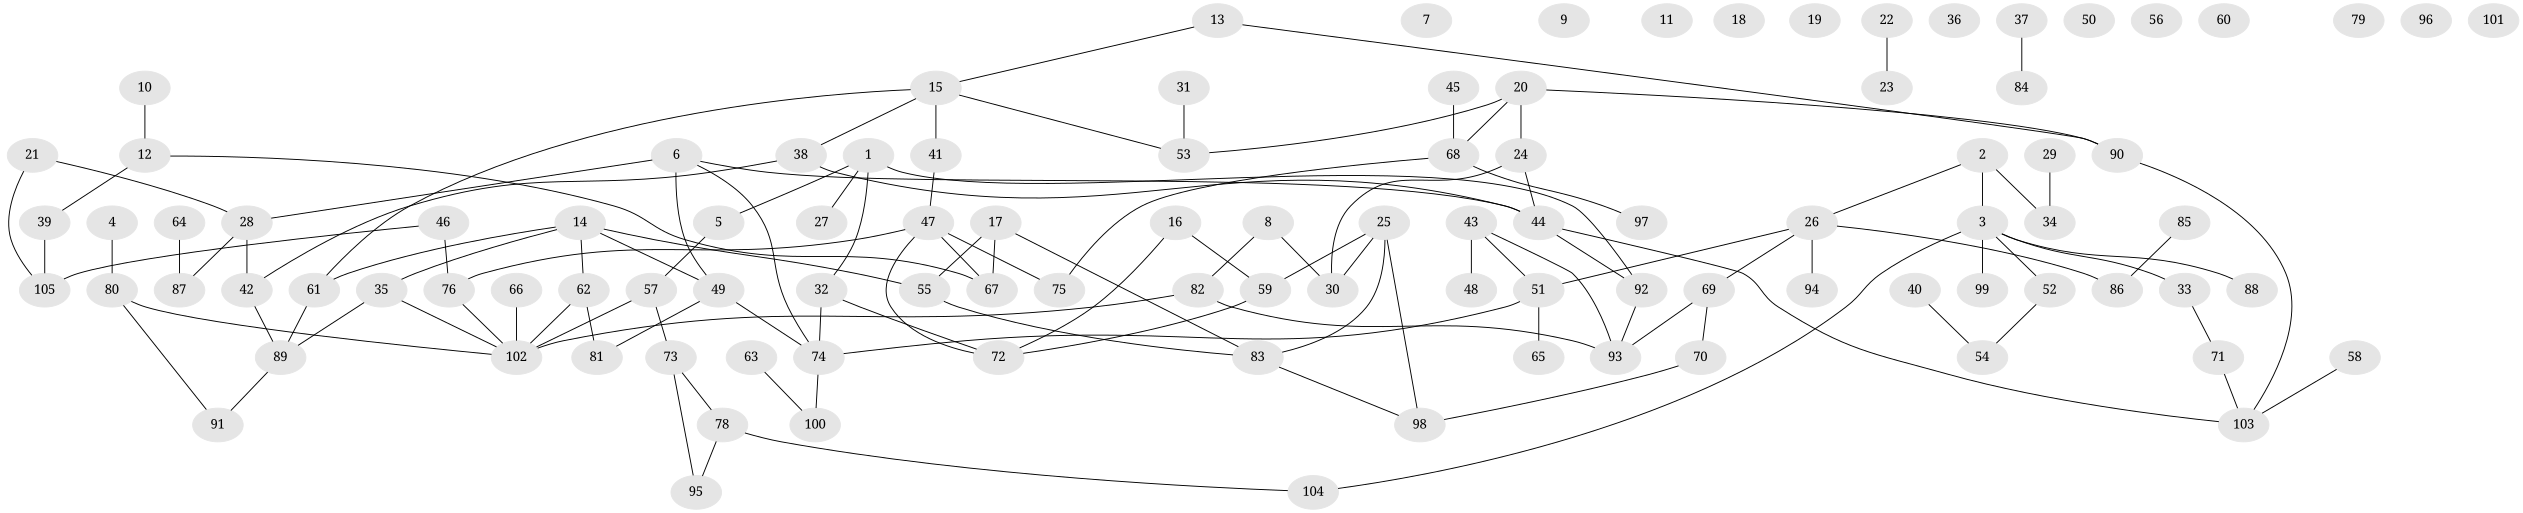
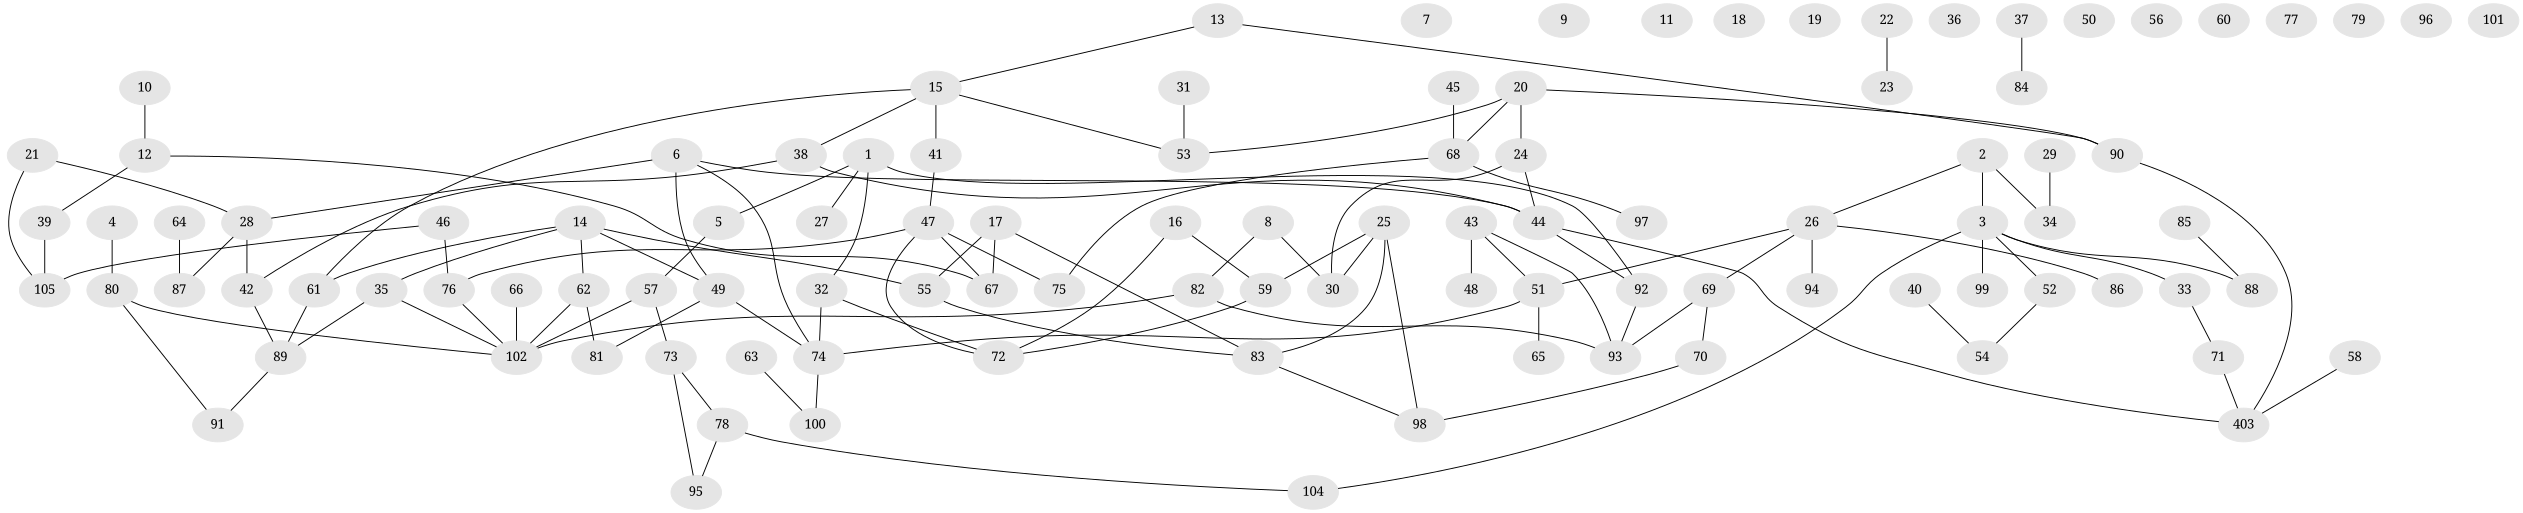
  graph {
    fontname="Noto Serif"
    node [color=gray90 fontname="Noto Serif" style=filled]
    edge [fontname="Noto Serif"]
    1
    5
    27
    32
    92
    57
    74
    72
    93
    2
    3
    26
    34
    33
    52
    88
    99
    104
    51
    69
    86
    94
    71
    54
    4
    80
    102
    91
    73
    6
    28
    44
    49
    42
    87
-   103
+   103 [label=403]
    81
    100
    7
    8
    30
    82
    9
    10
    12
    39
    67
    11
    105
    13
    15
    90
    61
    38
    41
    53
    14
    35
    55
    62
    89
    83
    47
    16
    59
    17
    18
    19
    20
    24
    68
    75
    97
    21
    22
    23
    25
    98
    65
    70
    29
    31
    36
    37
    84
    40
    76
    43
    48
    45
    46
    50
    56
    78
    95
    58
    60
    63
    64
    66
+   77
    79
    85
    96
    101
    1 -- 5
    1 -- 27
    1 -- 32
    1 -- 92
    5 -- 57
    32 -- 74
    32 -- 72
    92 -- 93
    57 -- 102
    57 -- 73
    74 -- 100
    2 -- 3
    2 -- 26
    2 -- 34
    3 -- 33
    3 -- 52
    3 -- 88
    3 -- 99
    3 -- 104
    26 -- 51
    26 -- 69
    26 -- 86
    26 -- 94
    33 -- 71
    52 -- 54
    51 -- 74
    51 -- 65
    69 -- 93
    69 -- 70
    71 -- 103
    4 -- 80
    80 -- 102
    80 -- 91
    73 -- 78
    73 -- 95
    6 -- 74
    6 -- 28
    6 -- 44
    6 -- 49
    28 -- 42
    28 -- 87
    44 -- 92
    44 -- 103
    49 -- 74
    49 -- 81
    42 -- 89
    8 -- 30
    8 -- 82
    82 -- 93
    82 -- 102
    10 -- 12
    12 -- 39
    12 -- 67
    39 -- 105
    13 -- 15
    13 -- 90
    15 -- 61
    15 -- 38
    15 -- 41
    15 -- 53
    90 -- 103
    61 -- 89
    38 -- 44
    38 -- 42
    41 -- 47
    14 -- 49
    14 -- 61
    14 -- 35
    14 -- 55
    14 -- 62
    35 -- 102
    35 -- 89
    55 -- 83
    62 -- 102
    62 -- 81
    89 -- 91
    83 -- 98
    47 -- 72
    47 -- 67
    47 -- 75
    47 -- 76
    16 -- 72
    16 -- 59
    59 -- 72
    17 -- 67
    17 -- 55
    17 -- 83
    20 -- 90
    20 -- 53
    20 -- 24
    20 -- 68
    24 -- 44
    24 -- 30
    68 -- 75
    68 -- 97
    21 -- 28
    21 -- 105
    22 -- 23
    25 -- 30
    25 -- 83
    25 -- 59
    25 -- 98
    70 -- 98
    29 -- 34
    31 -- 53
    37 -- 84
    40 -- 54
    76 -- 102
    43 -- 93
    43 -- 51
    43 -- 48
    45 -- 68
    46 -- 105
    46 -- 76
    78 -- 104
    78 -- 95
    58 -- 103
    63 -- 100
    64 -- 87
    66 -- 102
-   85 -- 86
+   85 -- 88
  }
